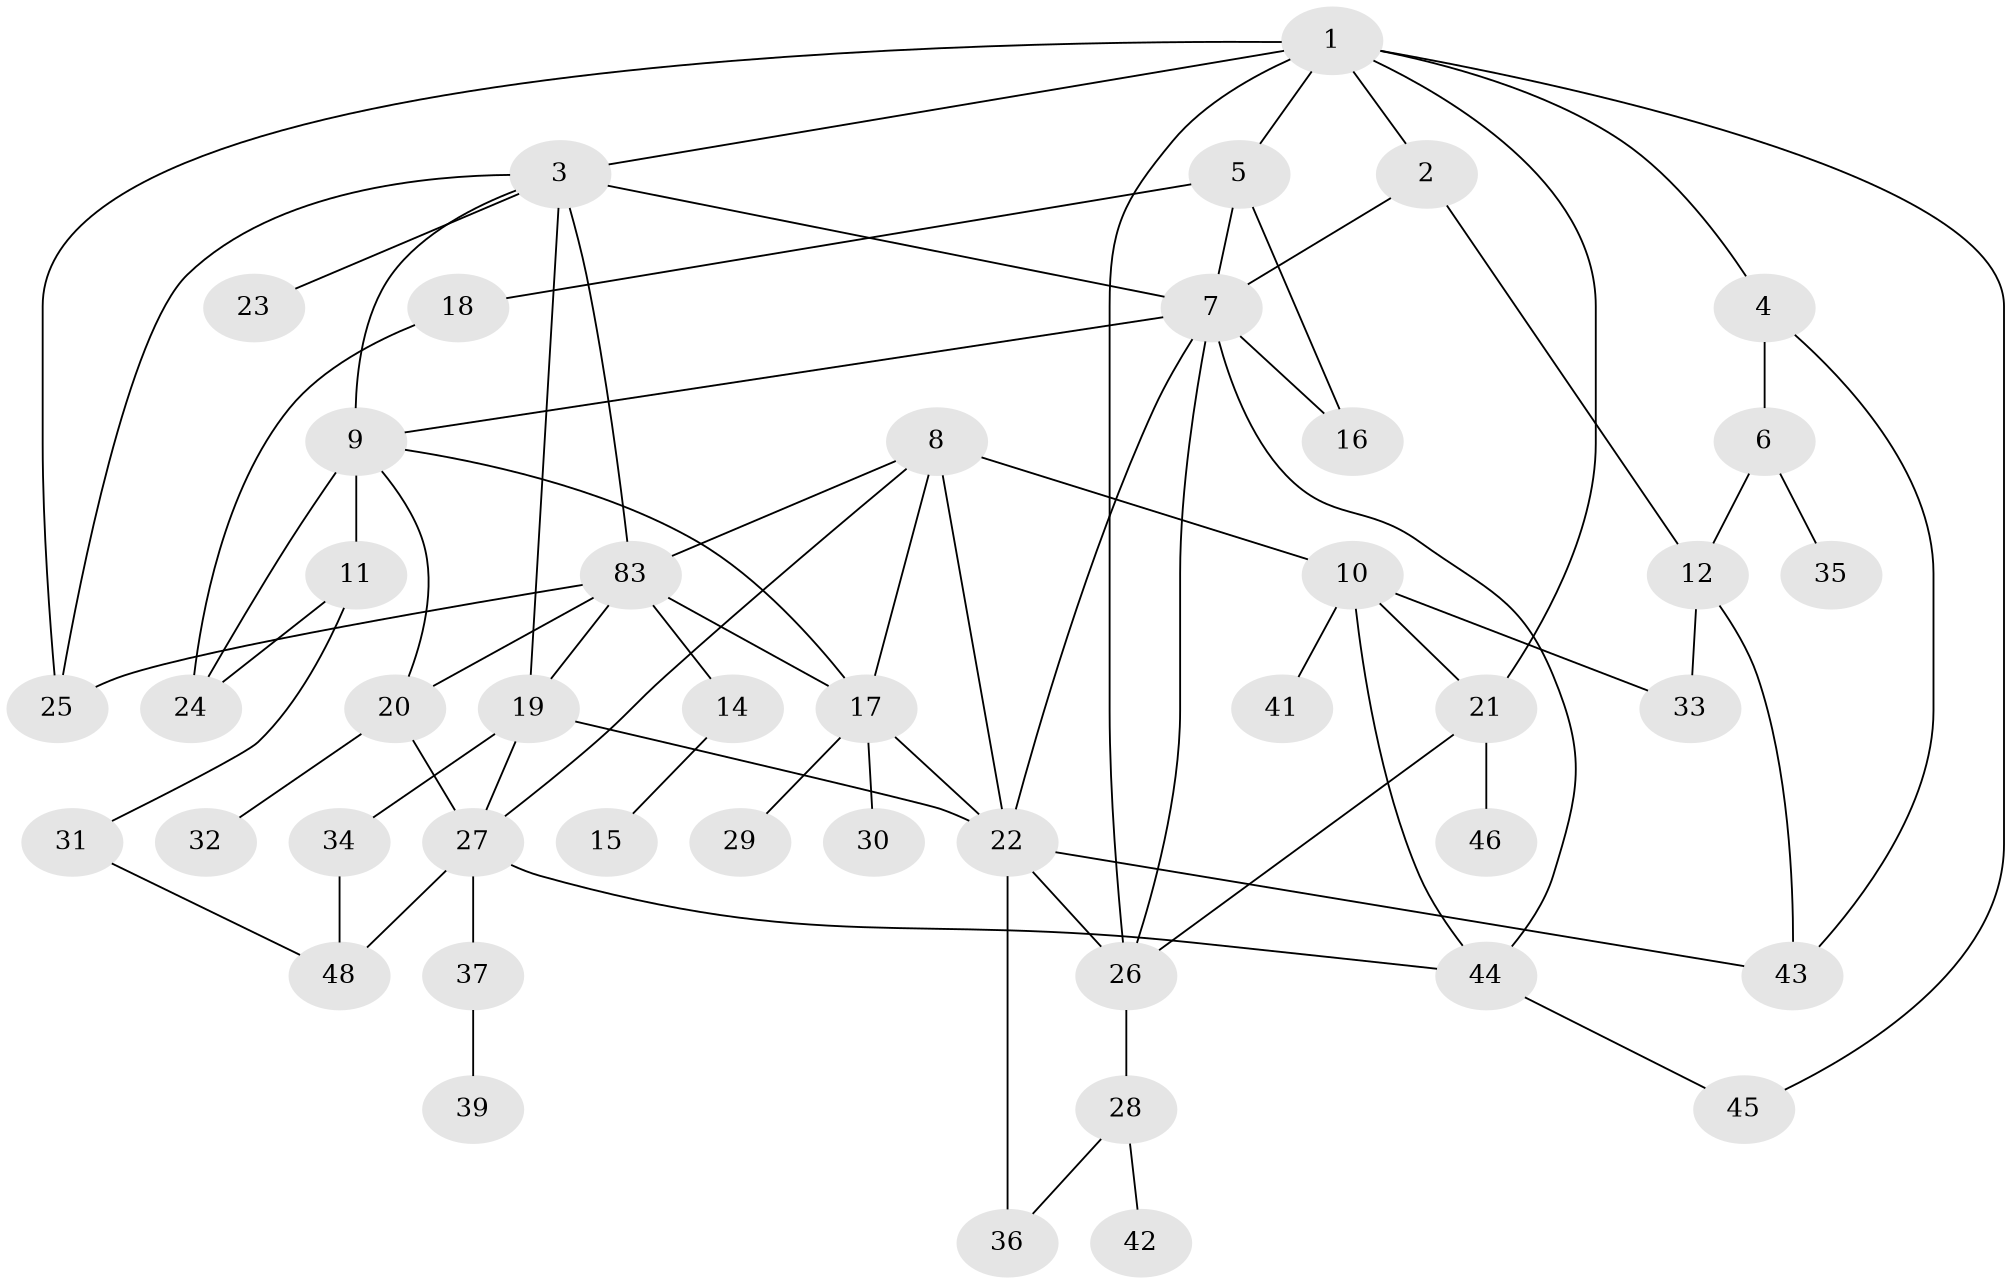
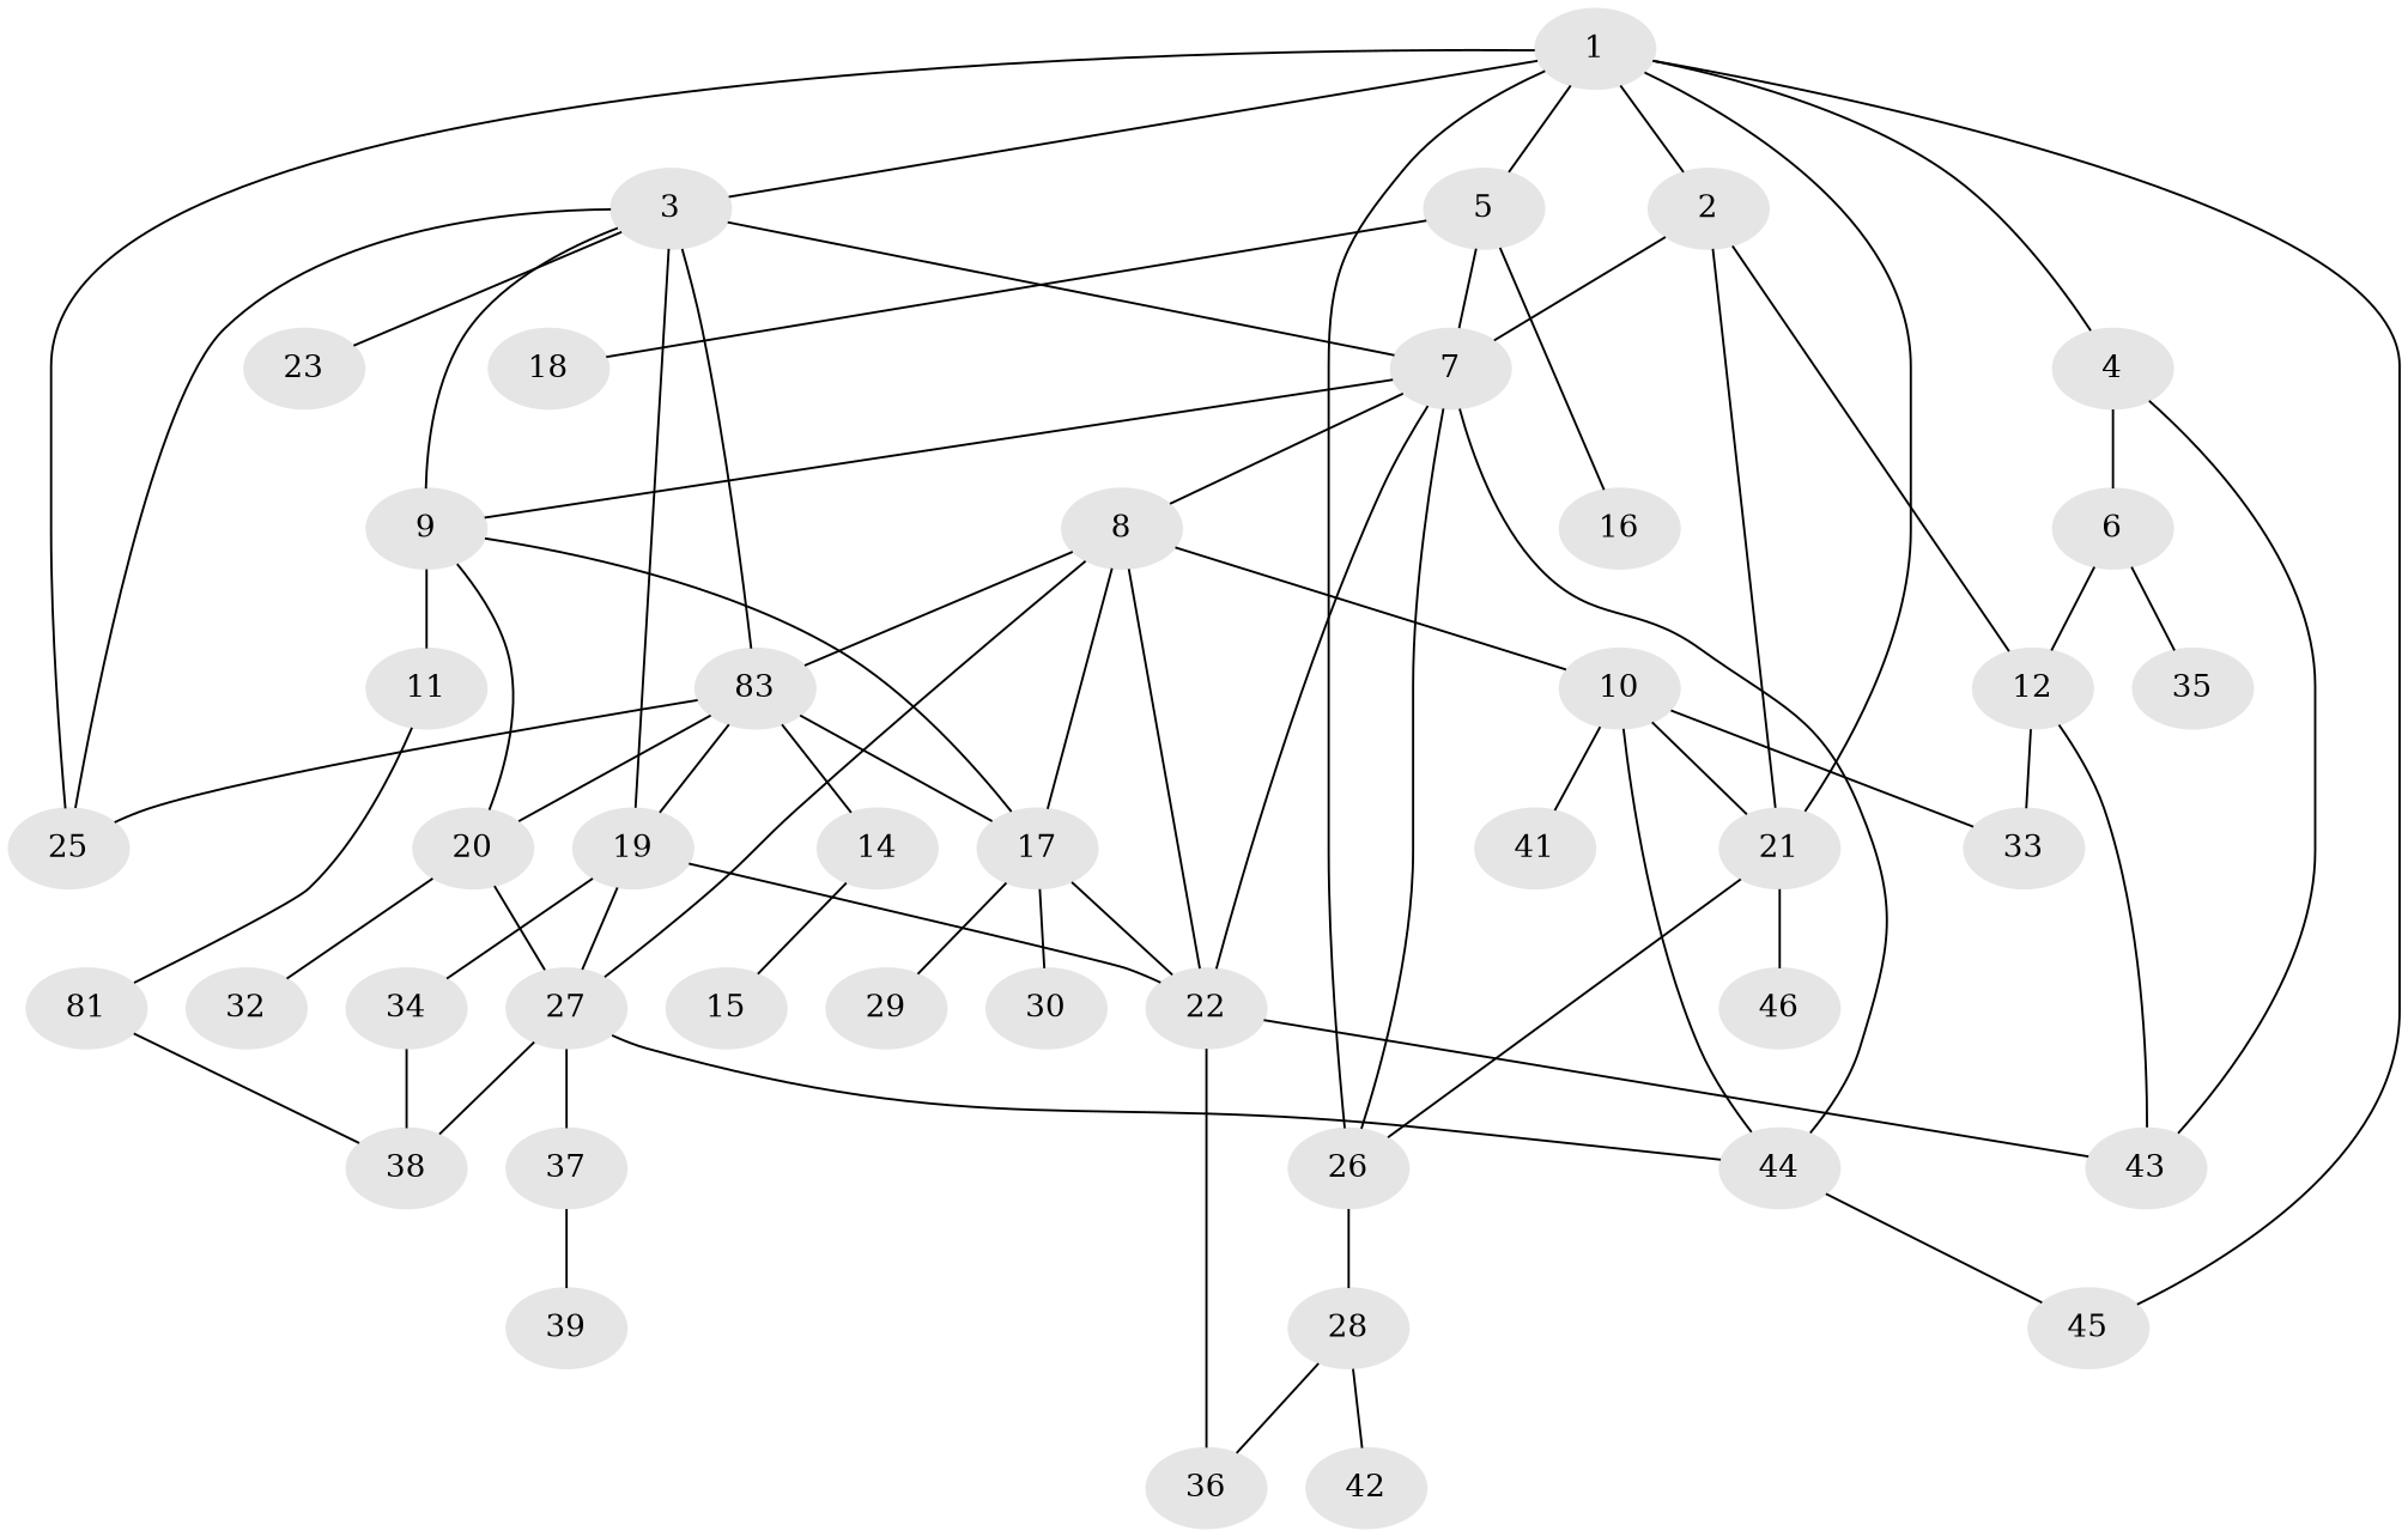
  graph {
    node [color=gray90 style=filled]
    edge [weight=1.0]
    1
    2
    3
    4
    5
    21
    25
    26
    45
    7
    12
    9
    n13 [label=83]
    19
    23
    6
    43
    16
    18
    46
    28
    8
    22
    44
    33
    17
    11
    20
-   24
    14
    27
    34
    35
    10
    36
    41
    29
    30
    37
-   38 [label=48]
-   31
+   38
+   31 [label=81]
    32
    15
    42
    39
    1 -- 2
    1 -- 3
    1 -- 4
    1 -- 5
    1 -- 21
    1 -- 25
    1 -- 26
    1 -- 45
+   2 -- 21
    2 -- 7
    2 -- 12
    3 -- 25
    3 -- 7
    3 -- 9 [weight=2.0]
    3 -- n13 [weight=2.0]
    3 -- 19
    3 -- 23
    4 -- 6
    4 -- 43
    5 -- 7
    5 -- 16
    5 -- 18
    21 -- 26
    21 -- 46
    26 -- 28
    7 -- 26
    7 -- 9
-   7 -- 16
+   7 -- 8
    7 -- 22
    7 -- 44
    12 -- 43
    12 -- 33
    9 -- 17
    9 -- 11
    9 -- 20
-   9 -- 24
    n13 -- 25
    n13 -- 19
    n13 -- 17
    n13 -- 20
    n13 -- 14
    19 -- 22
    19 -- 27
    19 -- 34
    6 -- 12
    6 -- 35
-   18 -- 24
    28 -- 36
    28 -- 42
    8 -- n13
    8 -- 22 [weight=2.0]
    8 -- 17
    8 -- 27
    8 -- 10
-   22 -- 26
    22 -- 43
    22 -- 36
    44 -- 45
    17 -- 22
    17 -- 29
    17 -- 30
-   11 -- 24
    11 -- 31
    20 -- 27
    20 -- 32
    14 -- 15
    27 -- 44
    27 -- 37 [weight=2.0]
    27 -- 38
    34 -- 38
    10 -- 21
    10 -- 44
    10 -- 33
    10 -- 41
    37 -- 39
    31 -- 38
  }
